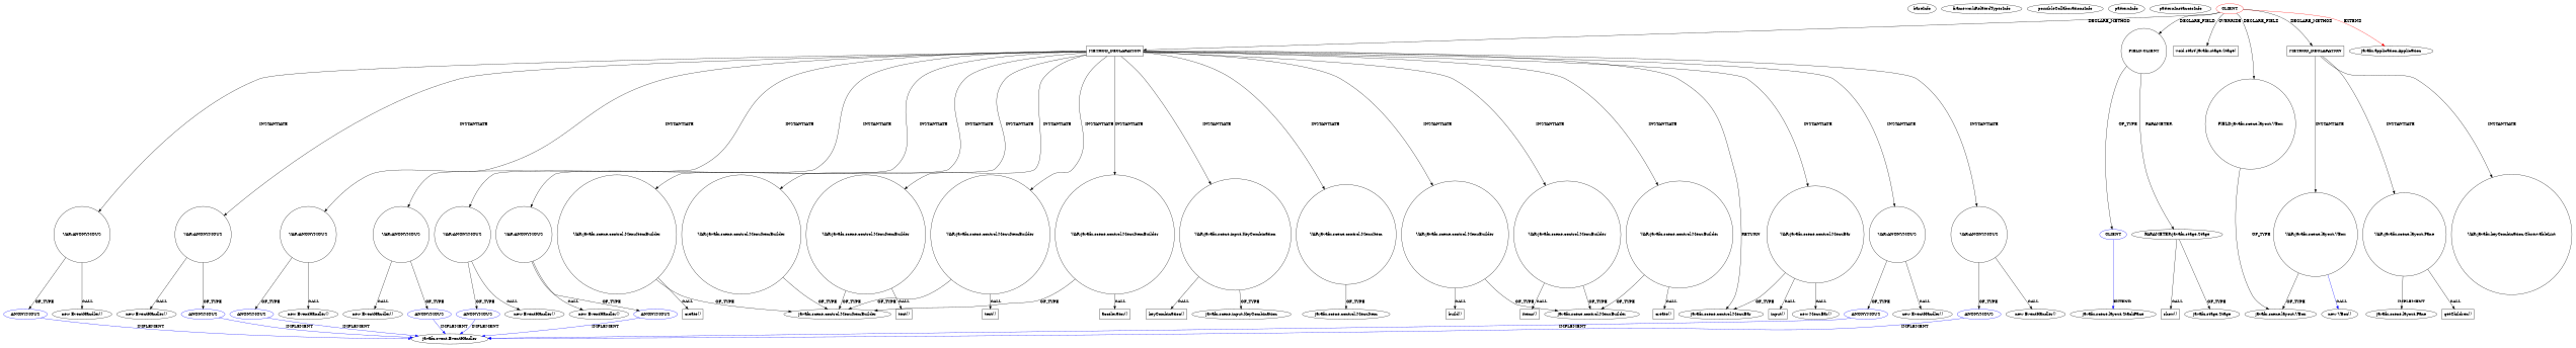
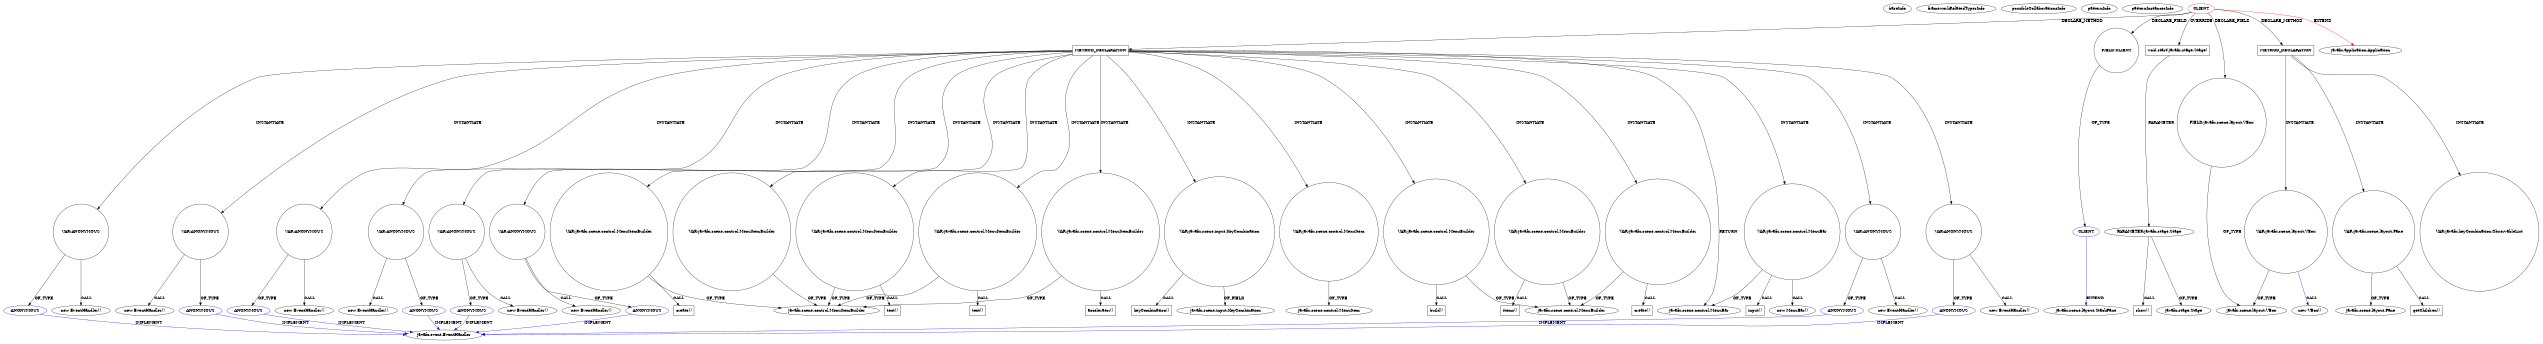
  digraph {
    node [isFrameworkType=false vertexType=VARIABLE_EXPRESION]
    baseInfo [category=pattern graphId=3969 isAnonymous=false possibleRelation=true isFrameworkType="" vertexType=""]
    frameworkRelatedTypesInfo [0="javafx.application.Application" isFrameworkType="" vertexType=""]
    possibleCollaborationsInfo [0="3969~INSTANTIATION-CLIENT_METHOD_DECLARATION-~javafx.application.Application ~javafx.event.EventHandler ~false~true" 1="3969~INSTANTIATION-CLIENT_METHOD_DECLARATION-~javafx.application.Application ~javafx.event.EventHandler ~false~true" 2="3969~INSTANTIATION-CLIENT_METHOD_DECLARATION-~javafx.application.Application ~javafx.event.EventHandler ~false~true" 3="3969~INSTANTIATION-CLIENT_METHOD_DECLARATION-~javafx.application.Application ~javafx.event.EventHandler ~false~true" 4="3969~INSTANTIATION-CLIENT_METHOD_DECLARATION-~javafx.application.Application ~javafx.event.EventHandler ~false~true" 5="3969~INSTANTIATION-CLIENT_METHOD_DECLARATION-~javafx.application.Application ~javafx.event.EventHandler ~false~true" 6="3969~INSTANTIATION-CLIENT_METHOD_DECLARATION-~javafx.application.Application ~javafx.event.EventHandler ~false~true" 7="3969~INSTANTIATION-CLIENT_METHOD_DECLARATION-~javafx.application.Application ~javafx.event.EventHandler ~false~true" 8="3969~FIELD_TYPE_DECLARATION-~javafx.application.Application ~javafx.scene.layout.StackPane ~false~false" isFrameworkType="" vertexType=""]
    patternInfo [frequency=2.0 patternRootClient=0 isFrameworkType="" vertexType=""]
    patternInstancesInfo [0="JoshRobertson-BFSim~/JoshRobertson-BFSim/BFSim-master/src/simulator/FXLauncher.java~FXLauncher~715" 1="KraiZeur-library~/KraiZeur-library/library-master/src/application/main/Main.java~Main~737" isFrameworkType="" vertexType=""]
    n6 [label="javafx.scene.control.MenuBuilder" vertexType=FRAMEWORK_CLASS_TYPE]
    n7 [label="VAR:javafx.scene.control.MenuBuilder" shape=circle]
    n8 [label="items()" shape=box vertexType=INSIDE_CALL]
    n9 [label=METHOD_DECLARATION shape=box vertexType=CLIENT_METHOD_DECLARATION]
    n10 [label="javafx.scene.control.MenuBar" vertexType=FRAMEWORK_CLASS_TYPE]
    n11 [label="VAR:ANONYMOUS" shape=circle]
    n12 [label="VAR:javafx.scene.control.MenuItemBuilder" shape=circle]
    n13 [label="VAR:javafx.scene.control.MenuItemBuilder" shape=circle]
    n14 [label="VAR:javafx.scene.control.MenuItemBuilder" shape=circle]
    n15 [label="VAR:javafx.scene.control.MenuItemBuilder" shape=circle]
    n16 [label="VAR:javafx.scene.control.MenuItemBuilder" shape=circle]
    n17 [label="VAR:javafx.scene.input.KeyCombination" shape=circle]
    n18 [label="VAR:javafx.scene.control.MenuItem" shape=circle]
    n19 [label="VAR:javafx.scene.control.MenuBar" shape=circle]
    n20 [label="VAR:ANONYMOUS" shape=circle]
    n21 [label="VAR:ANONYMOUS" shape=circle]
    n22 [label="VAR:ANONYMOUS" shape=circle]
    n23 [label="VAR:ANONYMOUS" shape=circle]
    n24 [label="VAR:ANONYMOUS" shape=circle]
    n25 [label="VAR:ANONYMOUS" shape=circle]
    n26 [label="VAR:ANONYMOUS" shape=circle]
    n27 [label="VAR:javafx.scene.control.MenuBuilder" shape=circle]
    n28 [label="VAR:javafx.scene.control.MenuBuilder" shape=circle]
    n29 [color=blue label=ANONYMOUS vertexType=REFERENCE_ANONYMOUS_DECLARATION]
    n30 [label="new EventHandler()" vertexType=CONSTRUCTOR_CALL]
    n31 [label="javafx.scene.control.MenuItemBuilder" vertexType=FRAMEWORK_CLASS_TYPE]
    n32 [label="create()" shape=box vertexType=INSIDE_CALL]
    n33 [label="text()" shape=box vertexType=INSIDE_CALL]
    n34 [label="accelerator()" shape=box vertexType=INSIDE_CALL]
    n35 [label="text()" shape=box vertexType=INSIDE_CALL]
    n36 [label="keyCombination()" shape=box vertexType=INSIDE_CALL]
    n37 [label="javafx.scene.input.KeyCombination" vertexType=FRAMEWORK_CLASS_TYPE]
    n38 [label="javafx.scene.control.MenuItem" vertexType=FRAMEWORK_CLASS_TYPE]
    n39 [label="input()" shape=box vertexType=INSIDE_CALL]
    n40 [label="new MenuBar()" vertexType=CONSTRUCTOR_CALL]
    n41 [color=blue label=ANONYMOUS vertexType=REFERENCE_ANONYMOUS_DECLARATION]
    n42 [label="new EventHandler()" vertexType=CONSTRUCTOR_CALL]
    n43 [color=blue label=ANONYMOUS vertexType=REFERENCE_ANONYMOUS_DECLARATION]
    n44 [label="new EventHandler()" vertexType=CONSTRUCTOR_CALL]
    n45 [color=blue label=ANONYMOUS vertexType=REFERENCE_ANONYMOUS_DECLARATION]
    n46 [label="new EventHandler()" vertexType=CONSTRUCTOR_CALL]
    n47 [color=blue label=ANONYMOUS vertexType=REFERENCE_ANONYMOUS_DECLARATION]
    n48 [label="new EventHandler()" vertexType=CONSTRUCTOR_CALL]
    n49 [color=blue label=ANONYMOUS vertexType=REFERENCE_ANONYMOUS_DECLARATION]
    n50 [label="new EventHandler()" vertexType=CONSTRUCTOR_CALL]
    n51 [color=blue label=ANONYMOUS vertexType=REFERENCE_ANONYMOUS_DECLARATION]
    n52 [label="new EventHandler()" vertexType=CONSTRUCTOR_CALL]
    n53 [color=blue label=ANONYMOUS vertexType=REFERENCE_ANONYMOUS_DECLARATION]
    n54 [label="new EventHandler()" vertexType=CONSTRUCTOR_CALL]
    n55 [label="build()" shape=box vertexType=INSIDE_CALL]
    n56 [label="create()" shape=box vertexType=INSIDE_CALL]
    n57 [color=red label=CLIENT vertexType=ROOT_CLIENT_CLASS_DECLARATION]
    n58 [label="FIELD:CLIENT" shape=circle vertexType=FIELD_DECLARATION]
    n59 [label="void start(javafx.stage.Stage)" shape=box vertexType=OVERRIDING_METHOD_DECLARATION]
    n60 [label="FIELD:javafx.scene.layout.VBox" shape=circle vertexType=FIELD_DECLARATION]
    n61 [label="javafx.application.Application" vertexType=FRAMEWORK_CLASS_TYPE]
    n62 [label=METHOD_DECLARATION shape=box vertexType=CLIENT_METHOD_DECLARATION]
    n63 [color=blue label=CLIENT vertexType=REFERENCE_CLIENT_CLASS_DECLARATION]
    n64 [label="PARAMETER:javafx.stage.Stage" vertexType=PARAMETER_DECLARATION]
    n65 [label="javafx.scene.layout.VBox" vertexType=FRAMEWORK_CLASS_TYPE]
    n66 [label="VAR:javafx.scene.layout.Pane" shape=circle]
    n67 [label="VAR:javafx.scene.layout.VBox" shape=circle]
    n68 [label="VAR:javafx.keyCombination.ObservableList" shape=circle]
    n69 [label="javafx.event.EventHandler" vertexType=FRAMEWORK_INTERFACE_TYPE]
    n70 [label="javafx.scene.layout.StackPane" vertexType=FRAMEWORK_CLASS_TYPE]
    n71 [label="show()" shape=box vertexType=INSIDE_CALL]
    n72 [label="javafx.stage.Stage" vertexType=FRAMEWORK_CLASS_TYPE]
    n73 [label="javafx.scene.layout.Pane" vertexType=FRAMEWORK_CLASS_TYPE]
    n74 [label="getChildren()" shape=box vertexType=INSIDE_CALL]
    n75 [label="new VBox()" vertexType=CONSTRUCTOR_CALL]
    n7 -> n6 [label=OF_TYPE]
    n7 -> n8 [label=CALL]
    n9 -> n7 [label=INSTANTIATE]
    n9 -> n10 [label=RETURN]
    n9 -> n11 [label=INSTANTIATE]
    n9 -> n12 [label=INSTANTIATE]
    n9 -> n13 [label=INSTANTIATE]
    n9 -> n14 [label=INSTANTIATE]
    n9 -> n15 [label=INSTANTIATE]
    n9 -> n16 [label=INSTANTIATE]
    n9 -> n17 [label=INSTANTIATE]
    n9 -> n18 [label=INSTANTIATE]
    n9 -> n19 [label=INSTANTIATE]
    n9 -> n20 [label=INSTANTIATE]
    n9 -> n21 [label=INSTANTIATE]
    n9 -> n22 [label=INSTANTIATE]
    n9 -> n23 [label=INSTANTIATE]
    n9 -> n24 [label=INSTANTIATE]
    n9 -> n25 [label=INSTANTIATE]
    n9 -> n26 [label=INSTANTIATE]
    n9 -> n27 [label=INSTANTIATE]
    n9 -> n28 [label=INSTANTIATE]
    n11 -> n29 [label=OF_TYPE]
    n11 -> n30 [label=CALL]
    n12 -> n31 [label=OF_TYPE]
    n13 -> n31 [label=OF_TYPE]
    n13 -> n32 [label=CALL]
    n14 -> n31 [label=OF_TYPE]
    n14 -> n33 [label=CALL]
    n15 -> n31 [label=OF_TYPE]
    n15 -> n34 [label=CALL]
    n16 -> n31 [label=OF_TYPE]
    n16 -> n35 [label=CALL]
    n17 -> n36 [label=CALL]
-   n17 -> n37 [label=OF_TYPE]
+   n17 -> n37 [label=OF_FIELD]
    n18 -> n38 [label=OF_TYPE]
    n19 -> n10 [label=OF_TYPE]
    n19 -> n39 [label=CALL]
    n19 -> n40 [label=CALL]
    n20 -> n41 [label=OF_TYPE]
    n20 -> n42 [label=CALL]
    n21 -> n43 [label=OF_TYPE]
    n21 -> n44 [label=CALL]
    n22 -> n45 [label=OF_TYPE]
    n22 -> n46 [label=CALL]
    n23 -> n47 [label=OF_TYPE]
    n23 -> n48 [label=CALL]
    n24 -> n49 [label=OF_TYPE]
    n24 -> n50 [label=CALL]
    n25 -> n51 [label=OF_TYPE]
    n25 -> n52 [label=CALL]
    n26 -> n53 [label=OF_TYPE]
    n26 -> n54 [label=CALL]
    n27 -> n6 [label=OF_TYPE]
    n27 -> n55 [label=CALL]
    n28 -> n6 [label=OF_TYPE]
    n28 -> n56 [label=CALL]
    n29 -> n69 [color=blue label=IMPLEMENT]
    n41 -> n69 [color=blue label=IMPLEMENT]
    n43 -> n69 [color=blue label=IMPLEMENT]
    n45 -> n69 [color=blue label=IMPLEMENT]
    n47 -> n69 [color=blue label=IMPLEMENT]
    n49 -> n69 [color=blue label=IMPLEMENT]
    n51 -> n69 [color=blue label=IMPLEMENT]
    n53 -> n69 [color=blue label=IMPLEMENT]
    n57 -> n9 [label=DECLARE_METHOD]
    n57 -> n58 [label=DECLARE_FIELD]
    n57 -> n59 [label=OVERRIDE]
    n57 -> n60 [label=DECLARE_FIELD]
    n57 -> n61 [color=red label=EXTEND]
    n57 -> n62 [label=DECLARE_METHOD]
    n58 -> n63 [label=OF_TYPE]
-   n58 -> n64 [label=PARAMETER]
+   n59 -> n64 [label=PARAMETER]
    n60 -> n65 [label=OF_TYPE]
    n62 -> n66 [label=INSTANTIATE]
    n62 -> n67 [label=INSTANTIATE]
    n62 -> n68 [label=INSTANTIATE]
    n63 -> n70 [color=blue label=EXTEND]
    n64 -> n71 [label=CALL]
    n64 -> n72 [label=OF_TYPE]
-   n66 -> n73 [label=IMPLEMENT]
+   n66 -> n73 [label=OF_TYPE]
    n66 -> n74 [label=CALL]
    n67 -> n65 [label=OF_TYPE]
    n67 -> n75 [color=blue label=CALL]
  }
